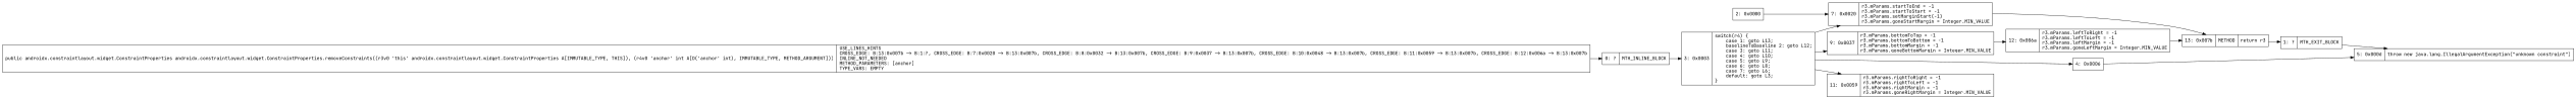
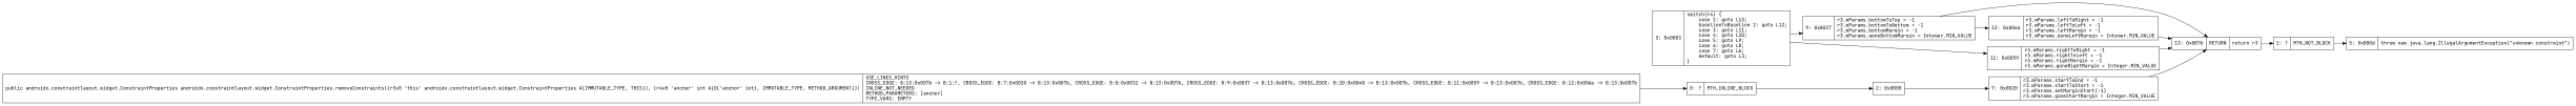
  digraph {
    fontname="JetBrains Mono"
    rankdir=LR
    node [fontname="JetBrains Mono" shape=record]
    edge [fontname="JetBrains Mono"]
    n1 [label="{0\:\ ?|MTH_INLINE_BLOCK\l}"]
    n2 [label="{2\:\ 0x0000}"]
    n3 [label="{7\:\ 0x0020|r3.mParams.startToEnd = \-1\lr3.mParams.startToStart = \-1\lr3.mParams.setMarginStart(\-1)\lr3.mParams.goneStartMargin = Integer.MIN_VALUE\l}"]
    n4 [label="{3\:\ 0x0003|switch(r4) \{\l    case 1: goto L13;\l    baselineToBaseline 2: goto L12;\l    case 3: goto L11;\l    case 4: goto L10;\l    case 5: goto L9;\l    case 6: goto L8;\l    case 7: goto L6;\l    default: goto L3;\l\}\l}"]
-   n5 [label="{4\:\ 0x0006}"]
    n6 [label="{9\:\ 0x0037|r3.mParams.bottomToTop = \-1\lr3.mParams.bottomToBottom = \-1\lr3.mParams.bottomMargin = \-1\lr3.mParams.goneBottomMargin = Integer.MIN_VALUE\l}"]
    n7 [label="{11\:\ 0x0059|r3.mParams.rightToRight = \-1\lr3.mParams.rightToLeft = \-1\lr3.mParams.rightMargin = \-1\lr3.mParams.goneRightMargin = Integer.MIN_VALUE\l}"]
    n8 [label="{5\:\ 0x000d|throw new java.lang.IllegalArgumentException(\"unknown constraint\")\l}"]
-   n9 [label="{13\:\ 0x007b|METHOD\l|return r3\l}"]
+   n9 [label="{13\:\ 0x007b|RETURN\l|return r3\l}"]
    n10 [label="{12\:\ 0x006a|r3.mParams.leftToRight = \-1\lr3.mParams.leftToLeft = \-1\lr3.mParams.leftMargin = \-1\lr3.mParams.goneLeftMargin = Integer.MIN_VALUE\l}"]
-   n11 [label="{1\:\ ?|MTH_EXIT_BLOCK\l}"]
+   n11 [label="{1\:\ ?|MTH_NOT_BLOCK\l}"]
    n12 [label="{public androidx.constraintlayout.widget.ConstraintProperties androidx.constraintlayout.widget.ConstraintProperties.removeConstraints((r3v0 'this' androidx.constraintlayout.widget.ConstraintProperties A[IMMUTABLE_TYPE, THIS]), (r4v0 'anchor' int A[D('anchor' int), IMMUTABLE_TYPE, METHOD_ARGUMENT]))  | USE_LINES_HINTS\lCROSS_EDGE: B:13:0x007b \-\> B:1:?, CROSS_EDGE: B:7:0x0020 \-\> B:13:0x007b, CROSS_EDGE: B:8:0x0032 \-\> B:13:0x007b, CROSS_EDGE: B:9:0x0037 \-\> B:13:0x007b, CROSS_EDGE: B:10:0x0048 \-\> B:13:0x007b, CROSS_EDGE: B:11:0x0059 \-\> B:13:0x007b, CROSS_EDGE: B:12:0x006a \-\> B:13:0x007b\lINLINE_NOT_NEEDED\lMETHOD_PARAMETERS: [anchor]\lTYPE_VARS: EMPTY\l}"]
-   n1 -> n4
+   n1 -> n2
    n2 -> n3
    n3 -> n9
-   n4 -> n3
-   n4 -> n5
    n4 -> n6
    n4 -> n7
-   n5 -> n8
+   n6 -> n9
    n6 -> n10
+   n7 -> n9
    n9 -> n11
    n10 -> n9
    n11 -> n8
    n12 -> n1
  }
